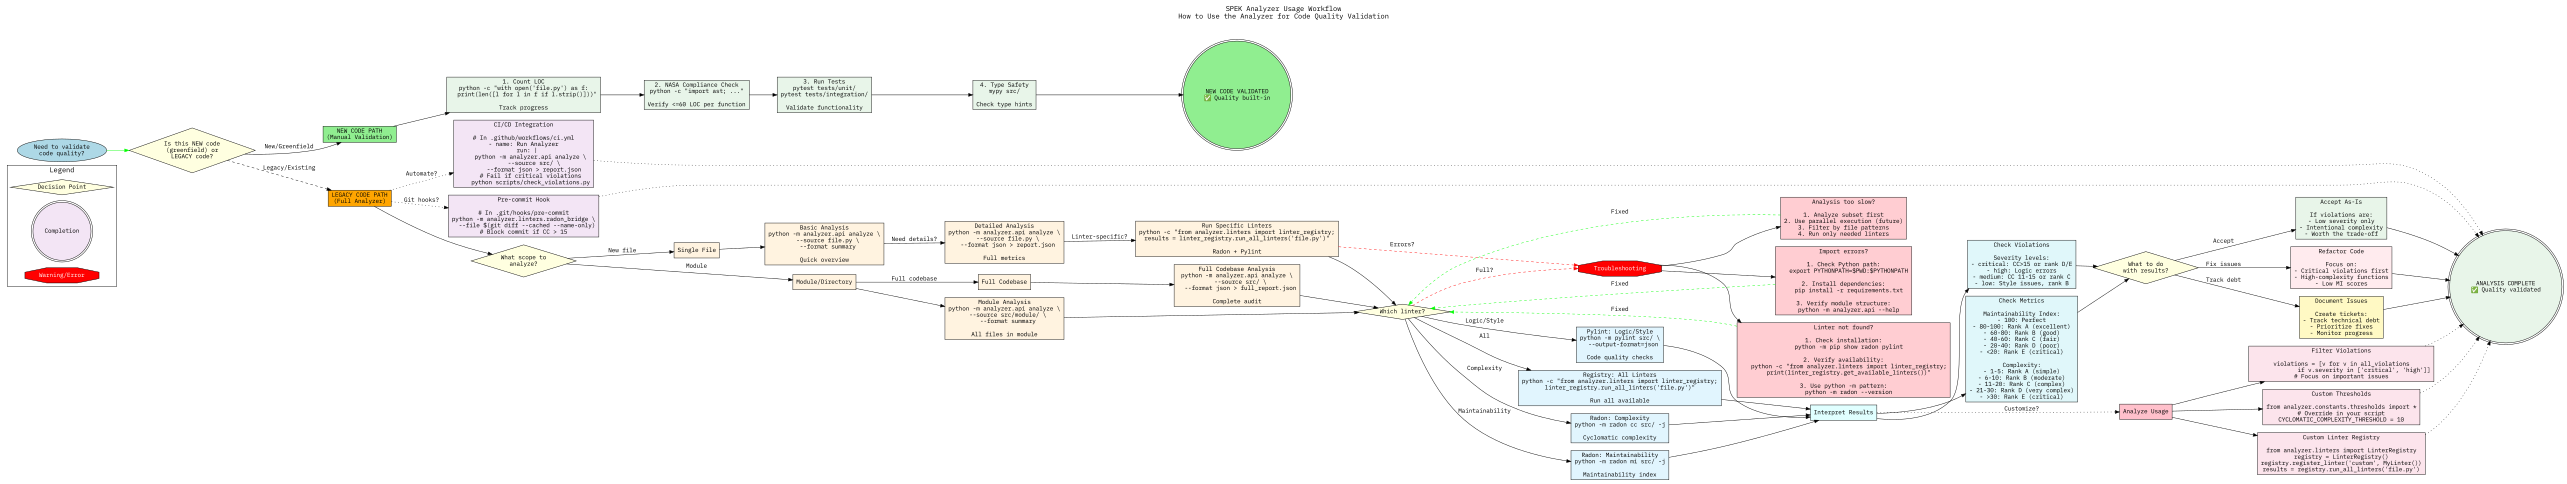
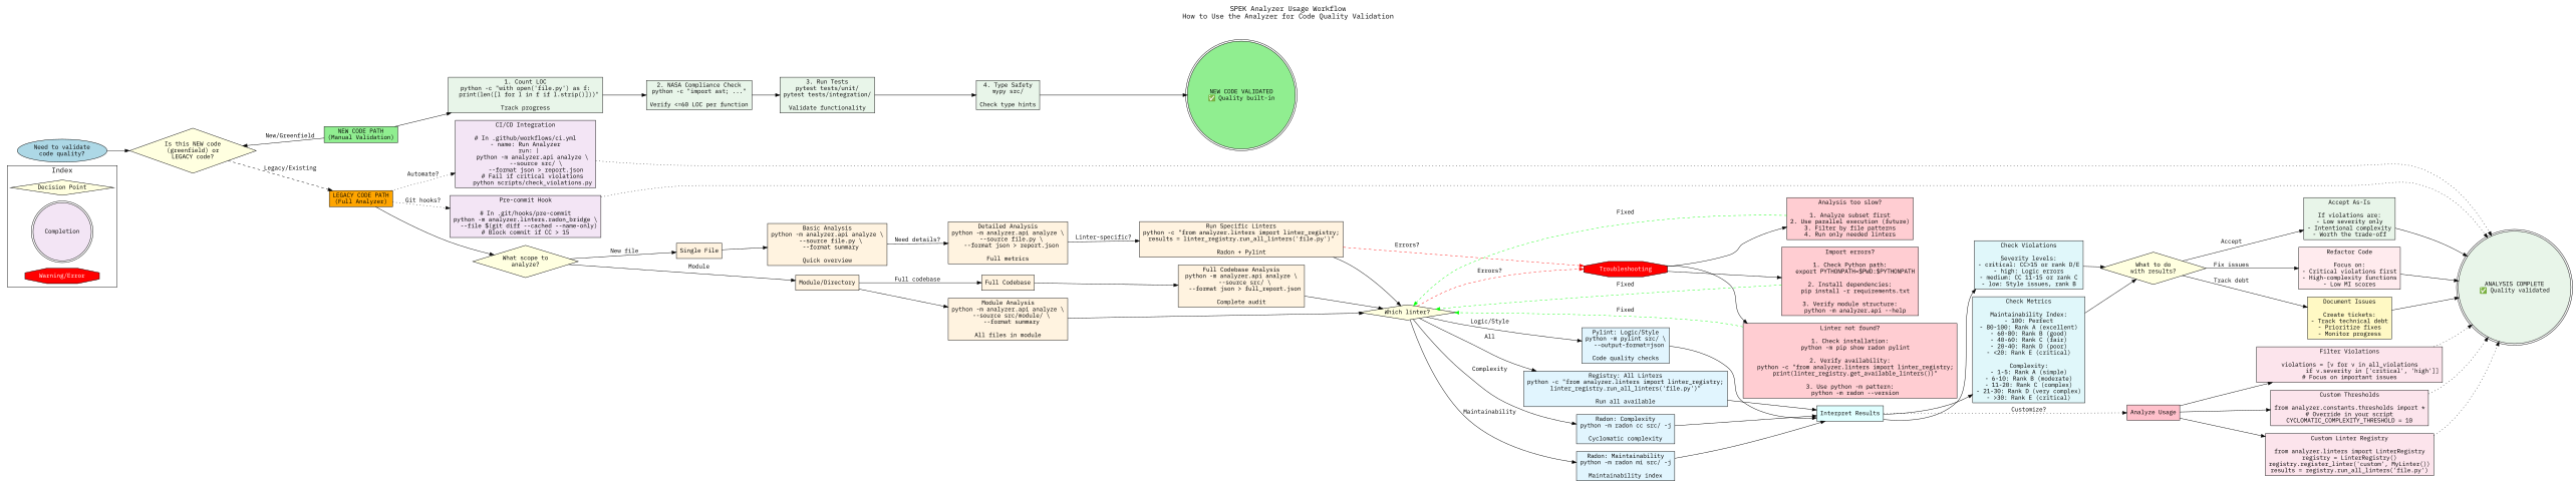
  digraph {
    fontname="IBM Plex Mono"
    fontsize=16
    label="SPEK Analyzer Usage Workflow\nHow to Use the Analyzer for Code Quality Validation"
    labelloc=t
    rankdir=LR
    node [fillcolor="#FFF3E0" fontname="IBM Plex Mono" shape=box style=filled]
    edge [fontname="IBM Plex Mono"]
    n1 [fillcolor=lightyellow label="Decision Point" shape=diamond]
    n2 [fillcolor="#F3E5F5" label=Completion shape=doublecircle]
    n3 [fillcolor=red fontcolor=white label="Warning/Error" shape=octagon]
    n4 [fillcolor=lightblue label="Need to validate\ncode quality?" shape=ellipse]
    n5 [fillcolor=lightyellow label="Is this NEW code\n(greenfield) or\nLEGACY code?" shape=diamond]
    n6 [fillcolor=lightgreen label="NEW CODE PATH\n(Manual Validation)"]
    n7 [fillcolor=orange label="LEGACY CODE PATH\n(Full Analyzer)"]
    n8 [fillcolor="#E8F5E9" label="1. Count LOC\npython -c \"with open('file.py') as f:\n  print(len([l for l in f if l.strip()]))\"\n\nTrack progress"]
    n9 [fillcolor=lightyellow label="What scope to\nanalyze?" shape=diamond]
    n10 [fillcolor="#F3E5F5" label="CI/CD Integration\n\n# In .github/workflows/ci.yml\n- name: Run Analyzer\n  run: |\n    python -m analyzer.api analyze \\\n      --source src/ \\\n      --format json > report.json\n    # Fail if critical violations\n    python scripts/check_violations.py"]
    n11 [fillcolor="#F3E5F5" label="Pre-commit Hook\n\n# In .git/hooks/pre-commit\npython -m analyzer.linters.radon_bridge \\\n  --file $(git diff --cached --name-only)\n# Block commit if CC > 15"]
    n12 [fillcolor="#E8F5E9" label="2. NASA Compliance Check\npython -c \"import ast; ...\"\n\nVerify <=60 LOC per function"]
    n13 [fillcolor="#E8F5E9" label="3. Run Tests\npytest tests/unit/\npytest tests/integration/\n\nValidate functionality"]
    n14 [fillcolor="#E8F5E9" label="4. Type Safety\nmypy src/\n\nCheck type hints"]
    n15 [fillcolor=lightgreen label="NEW CODE VALIDATED\n✅ Quality built-in" shape=doublecircle]
    n16 [label="Single File"]
    n17 [label="Module/Directory"]
    n18 [fillcolor="#E8F5E9" label="ANALYSIS COMPLETE\n✅ Quality validated" shape=doublecircle]
    n19 [label="Basic Analysis\npython -m analyzer.api analyze \\\n  --source file.py \\\n  --format summary\n\nQuick overview"]
    n20 [label="Full Codebase"]
    n21 [label="Module Analysis\npython -m analyzer.api analyze \\\n  --source src/module/ \\\n  --format summary\n\nAll files in module"]
    n22 [label="Full Codebase Analysis\npython -m analyzer.api analyze \\\n  --source src/ \\\n  --format json > full_report.json\n\nComplete audit"]
    n23 [label="Detailed Analysis\npython -m analyzer.api analyze \\\n  --source file.py \\\n  --format json > report.json\n\nFull metrics"]
    n24 [fillcolor=lightyellow label="Which linter?" shape=diamond]
    n25 [label="Run Specific Linters\npython -c \"from analyzer.linters import linter_registry;\nresults = linter_registry.run_all_linters('file.py')\"\n\nRadon + Pylint"]
    n26 [fillcolor=red fontcolor=white label=Troubleshooting shape=octagon]
    n27 [fillcolor="#E1F5FE" label="Radon: Complexity\npython -m radon cc src/ -j\n\nCyclomatic complexity"]
    n28 [fillcolor="#E1F5FE" label="Radon: Maintainability\npython -m radon mi src/ -j\n\nMaintainability index"]
    n29 [fillcolor="#E1F5FE" label="Pylint: Logic/Style\npython -m pylint src/ \\\n  --output-format=json\n\nCode quality checks"]
    n30 [fillcolor="#E1F5FE" label="Registry: All Linters\npython -c \"from analyzer.linters import linter_registry;\nlinter_registry.run_all_linters('file.py')\"\n\nRun all available"]
    n31 [fillcolor="#FFCDD2" label="Linter not found?\n\n1. Check installation:\n   python -m pip show radon pylint\n\n2. Verify availability:\n   python -c \"from analyzer.linters import linter_registry;\n   print(linter_registry.get_available_linters())\"\n\n3. Use python -m pattern:\n   python -m radon --version"]
    n32 [fillcolor="#FFCDD2" label="Analysis too slow?\n\n1. Analyze subset first\n2. Use parallel execution (future)\n3. Filter by file patterns\n4. Run only needed linters"]
    n33 [fillcolor="#FFCDD2" label="Import errors?\n\n1. Check Python path:\n   export PYTHONPATH=$PWD:$PYTHONPATH\n\n2. Install dependencies:\n   pip install -r requirements.txt\n\n3. Verify module structure:\n   python -m analyzer.api --help"]
    n34 [fillcolor=lightcyan label="Interpret Results"]
    n35 [fillcolor="#E0F7FA" label="Check Violations\n\nSeverity levels:\n- critical: CC>15 or rank D/E\n- high: Logic errors\n- medium: CC 11-15 or rank C\n- low: Style issues, rank B"]
    n36 [fillcolor="#E0F7FA" label="Check Metrics\n\nMaintainability Index:\n- 100: Perfect\n- 80-100: Rank A (excellent)\n- 60-80: Rank B (good)\n- 40-60: Rank C (fair)\n- 20-40: Rank D (poor)\n- <20: Rank E (critical)\n\nComplexity:\n- 1-5: Rank A (simple)\n- 6-10: Rank B (moderate)\n- 11-20: Rank C (complex)\n- 21-30: Rank D (very complex)\n- >30: Rank E (critical)"]
    n37 [fillcolor=pink label="Analyze Usage"]
    n38 [fillcolor=lightyellow label="What to do\nwith results?" shape=diamond]
    n39 [fillcolor="#FCE4EC" label="Custom Thresholds\n\nfrom analyzer.constants.thresholds import *\n# Override in your script\nCYCLOMATIC_COMPLEXITY_THRESHOLD = 10"]
    n40 [fillcolor="#FCE4EC" label="Custom Linter Registry\n\nfrom analyzer.linters import LinterRegistry\nregistry = LinterRegistry()\nregistry.register_linter('custom', MyLinter())\nresults = registry.run_all_linters('file.py')"]
    n41 [fillcolor="#FCE4EC" label="Filter Violations\n\nviolations = [v for v in all_violations\n             if v.severity in ['critical', 'high']]\n# Focus on important issues"]
    n42 [fillcolor="#FFEBEE" label="Refactor Code\n\nFocus on:\n- Critical violations first\n- High-complexity functions\n- Low MI scores"]
    n43 [fillcolor="#FFF9C4" label="Document Issues\n\nCreate tickets:\n- Track technical debt\n- Prioritize fixes\n- Monitor progress"]
    n44 [fillcolor="#E8F5E9" label="Accept As-Is\n\nIf violations are:\n- Low severity only\n- Intentional complexity\n- Worth the trade-off"]
    subgraph cluster_1 {
      fillcolor=white
-     label=Legend
+     label=Index
      style=filled
      n1
      n2
      n3
    }
-   n4 -> n5 [color=green]
-   n5 -> n6 [label="New/Greenfield"]
+   n4 -> n5
+   n6 -> n5 [label="New/Greenfield"]
    n5 -> n7 [label="Legacy/Existing" style=dashed]
    n6 -> n8
    n7 -> n9
    n7 -> n10 [label="Automate?" style=dotted]
    n7 -> n11 [label="Git hooks?" style=dotted]
    n8 -> n12
    n9 -> n16 [label="New file"]
    n9 -> n17 [label=Module]
    n10 -> n18 [style=dotted]
    n11 -> n18 [style=dotted]
    n12 -> n13
    n13 -> n14
    n14 -> n15
    n16 -> n19
    n17 -> n20 [label="Full codebase"]
    n17 -> n21
    n19 -> n23 [label="Need details?"]
    n20 -> n22
    n21 -> n24
    n22 -> n24
    n23 -> n25 [label="Linter-specific?"]
-   n24 -> n26 [color=red label="Full?" style=dashed]
+   n24 -> n26 [color=red label="Errors?" style=dashed]
    n24 -> n27 [label=Complexity]
    n24 -> n28 [label=Maintainability]
    n24 -> n29 [label="Logic/Style"]
    n24 -> n30 [label=All]
    n25 -> n24
    n25 -> n26 [color=red label="Errors?" style=dashed]
    n26 -> n31
    n26 -> n32
    n26 -> n33
    n27 -> n34
    n28 -> n34
    n29 -> n34
    n30 -> n34
    n31 -> n24 [color=green label=Fixed style=dashed]
    n32 -> n24 [color=green label=Fixed style=dashed]
    n33 -> n24 [color=green label=Fixed style=dashed]
    n34 -> n35
    n34 -> n36
    n34 -> n37 [label="Customize?" style=dotted]
    n35 -> n38
    n36 -> n38
    n37 -> n39
    n37 -> n40
    n37 -> n41
    n38 -> n42 [label="Fix issues"]
    n38 -> n43 [label="Track debt"]
    n38 -> n44 [label=Accept]
    n39 -> n18 [style=dotted]
    n40 -> n18 [style=dotted]
    n41 -> n18 [style=dotted]
    n42 -> n18
    n43 -> n18
    n44 -> n18
  }
